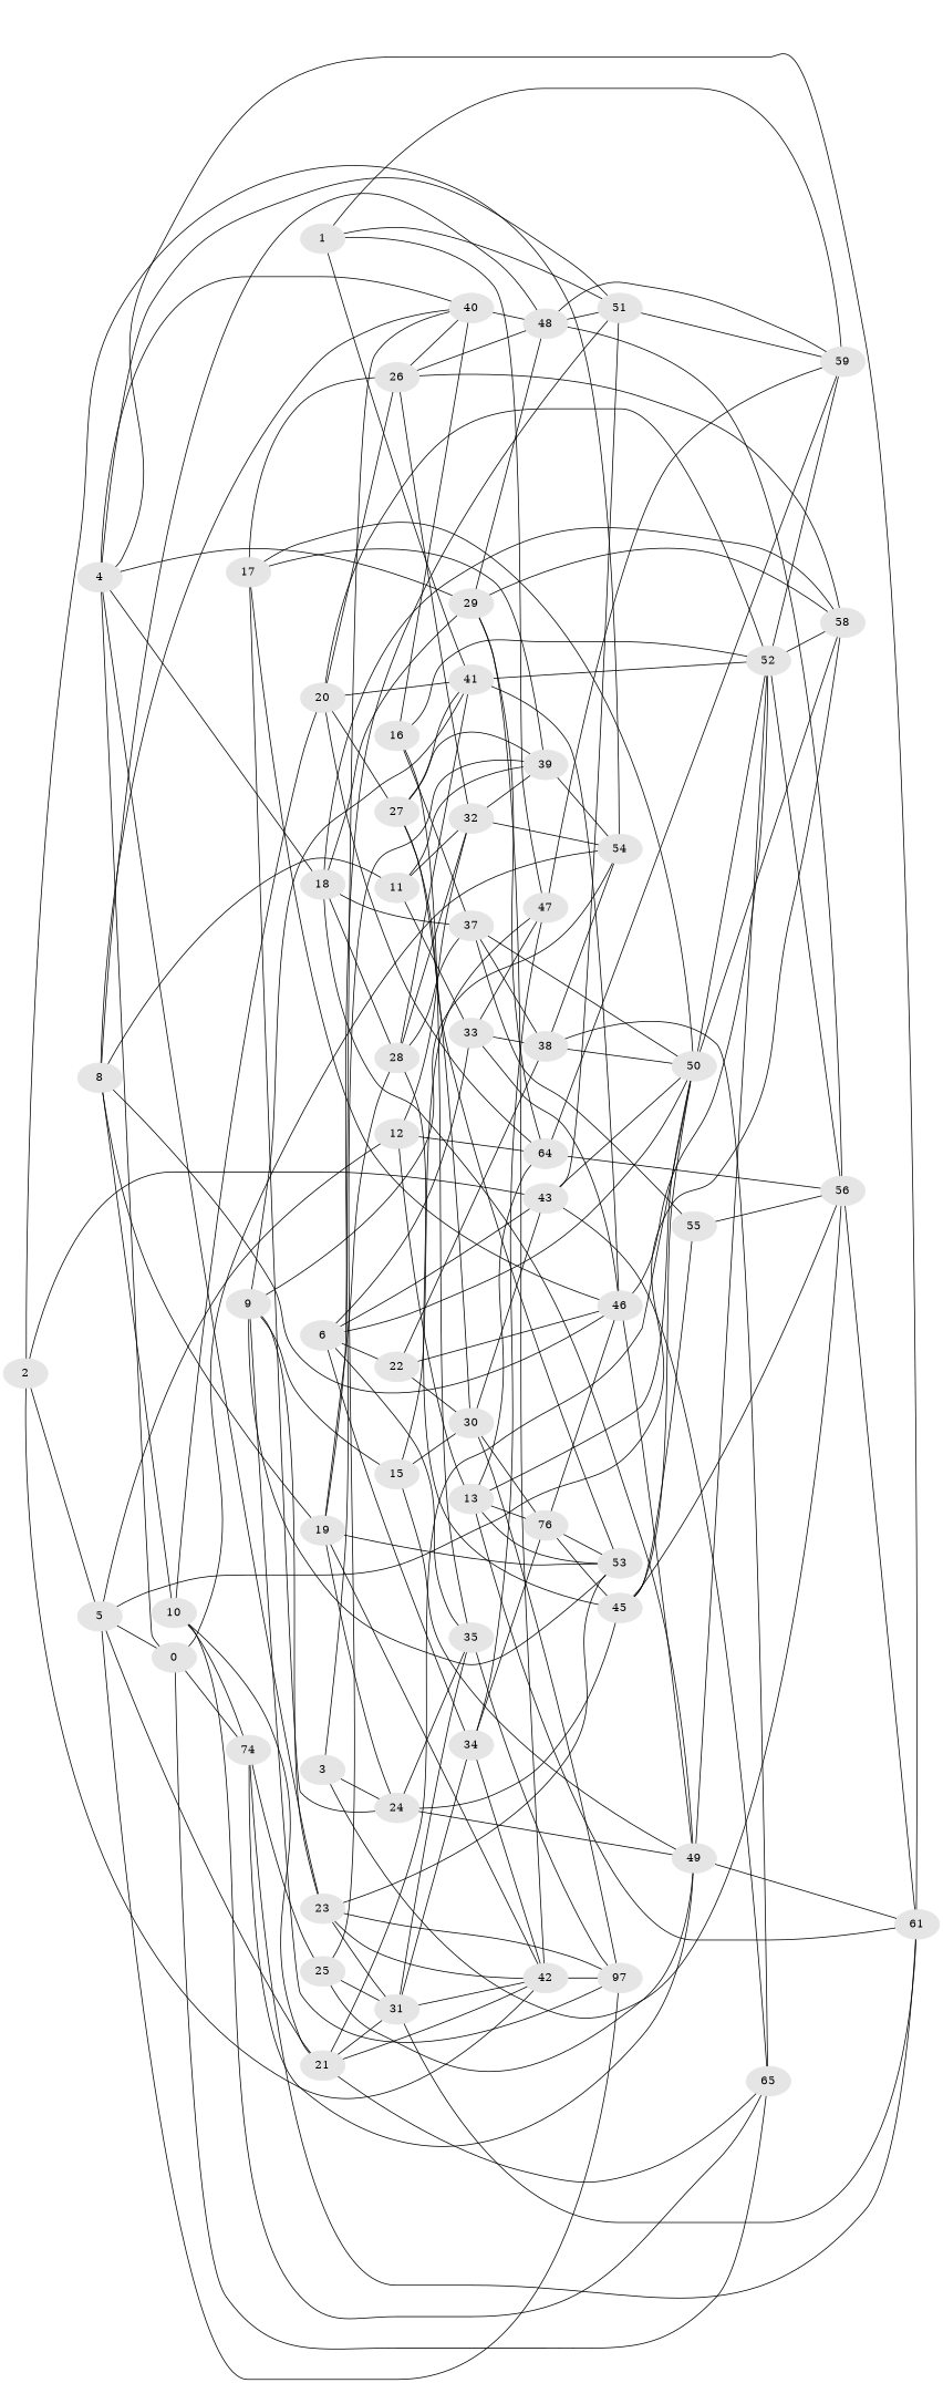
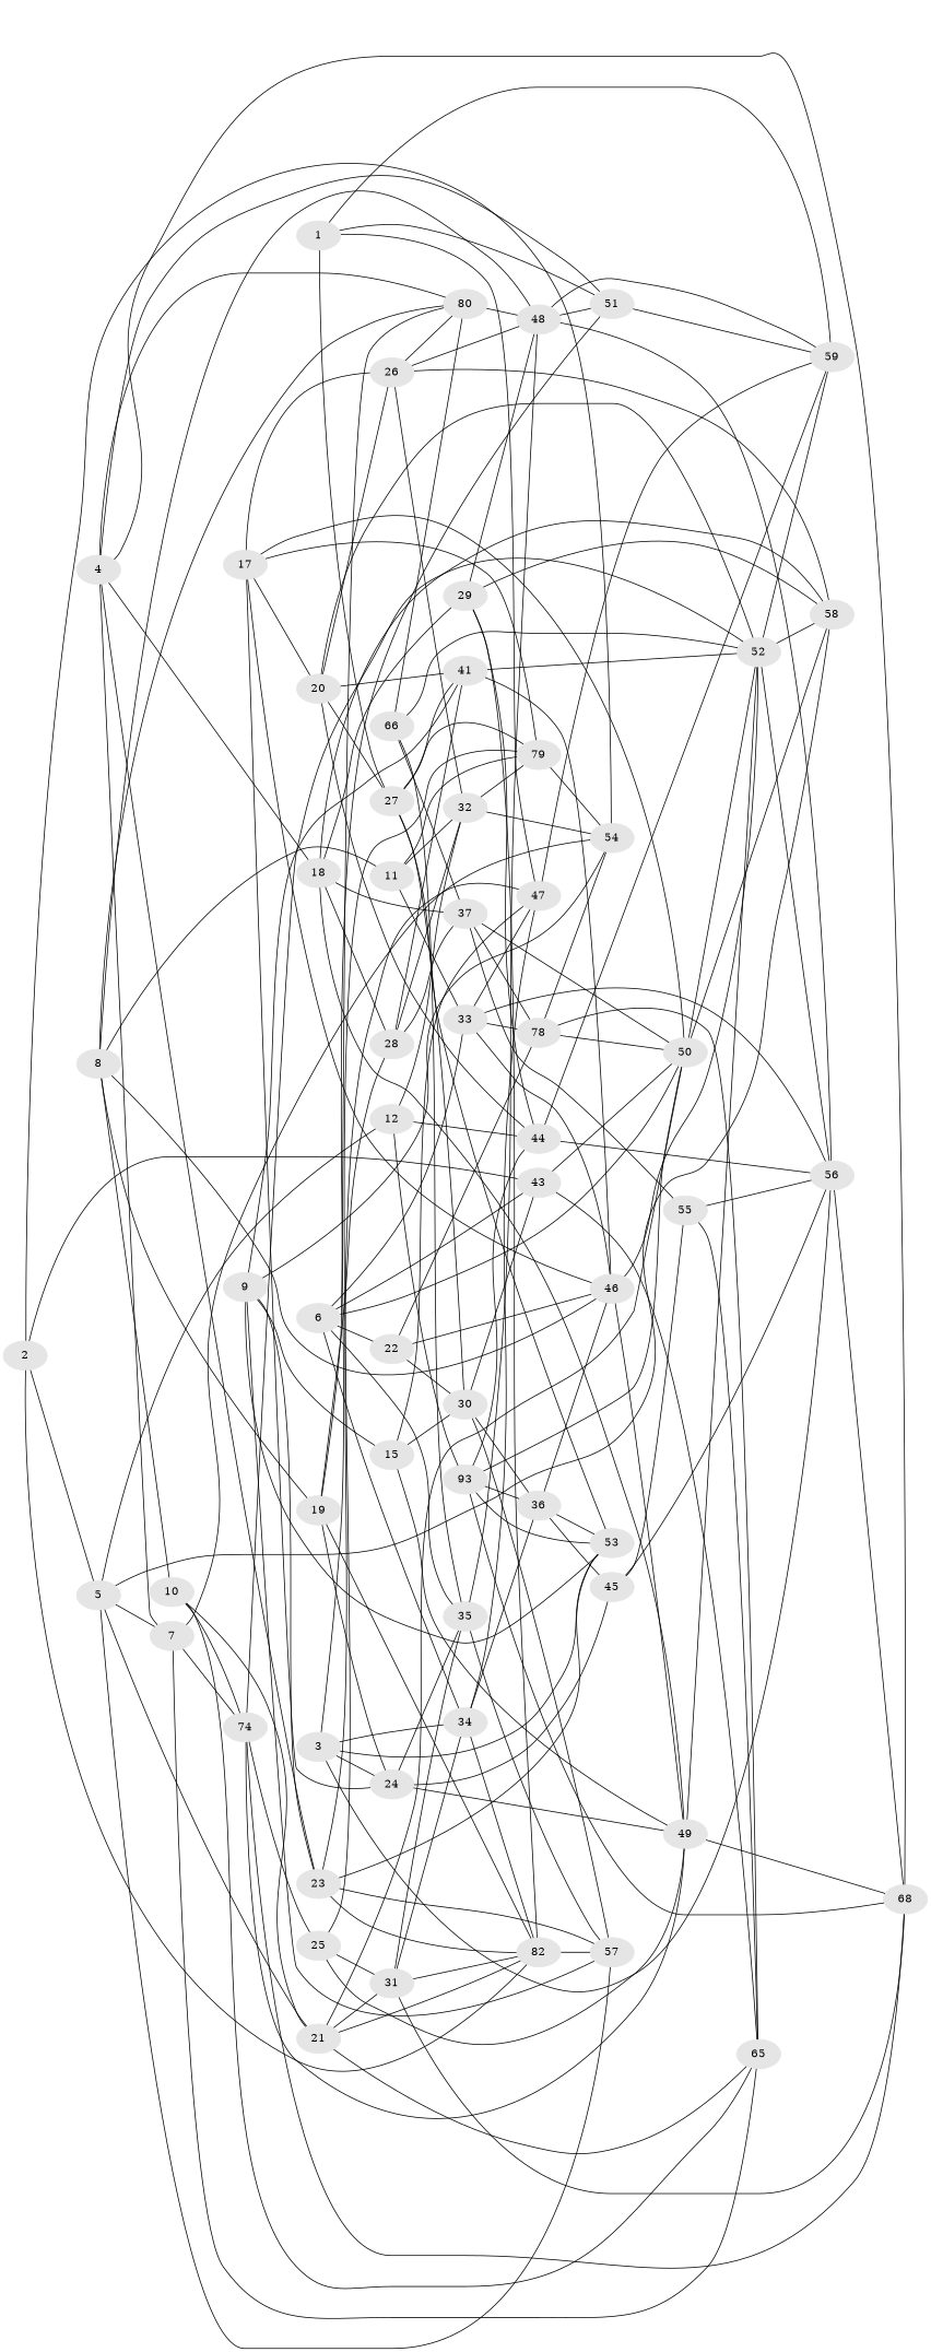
  graph {
    rankdir=LR
    node [color=gray90 style=filled]
    edge [weight=1.0]
    1
    27
    47
    51
    59
    41
    53
-   39
+   39 [label=79]
    30
    2
    5
-   42
+   42 [label=82]
    43
    54
-   7 [label=0]
+   7
    12
    21
-   57 [label=97]
+   57
    58
    50
    n21 [label=65]
    3
    24
    34
    56
    35
    49
    45
-   36 [label=76]
-   61
+   36
+   61 [label=68]
    4
    18
    23
    29
-   40
+   40 [label=80]
    n36 [label=74]
    37
    28
    48
-   44 [label=64]
+   44
    32
-   13
+   13 [label=93]
    31
    6
    22
    33
    46
-   38
+   38 [label=78]
    52
    25
    8
    10
    11
    19
    9
    15
-   16
+   16 [label=66]
    55
    17
    20
    26
-   1 -- 41
+   1 -- 27
    1 -- 47
    1 -- 51
    1 -- 59
    27 -- 41
    27 -- 53
    27 -- 39
    27 -- 30
    47 -- 59
    51 -- 59
    41 -- 46
    41 -- 52
    39 -- 54
    30 -- 43
    30 -- 57
    30 -- 36
    2 -- 5
    2 -- 42
    2 -- 43
    2 -- 54
    5 -- 7
    5 -- 12
    5 -- 21
    5 -- 57
    5 -- 58
    42 -- 57
-   43 -- 51
    43 -- 50
    43 -- n21
    7 -- 54
    7 -- n21
    7 -- n36
    12 -- 44
    12 -- 32
    12 -- 13
    21 -- 42
    21 -- 50
    21 -- n21
    21 -- 31
    50 -- 58
    50 -- 52
    3 -- 51
    3 -- 24
+   3 -- 34
    3 -- 56
    24 -- 35
    24 -- 49
    24 -- 45
    34 -- 47
    34 -- 42
    34 -- 36
    56 -- 61
    35 -- 57
+   35 -- 48
    49 -- 61
    49 -- 52
-   45 -- 50
    45 -- 56
    45 -- 55
    36 -- 53
    36 -- 45
    36 -- 46
    4 -- 51
    4 -- 7 [weight=2.0]
    4 -- 61
    4 -- 18
    4 -- 23
-   4 -- 29
    4 -- 40
    18 -- 58
    18 -- 49
    18 -- 29
    18 -- 37
    18 -- 28
-   23 -- 31
+   23 -- 47
    23 -- 53
    23 -- 42
    23 -- 57
    29 -- 42
    29 -- 58
    29 -- 48
    29 -- 44
    40 -- 48
    n36 -- 49
    n36 -- 61
+   n36 -- 52
    n36 -- 25
    37 -- 50
    37 -- 38
    37 -- 55
    28 -- 41
-   28 -- 45
    28 -- 37
    28 -- 32
    48 -- 51
    48 -- 59
    48 -- 56
    44 -- 59
    44 -- 56
    32 -- 39
    32 -- 54
    13 -- 53
    13 -- 50
    13 -- 36
    13 -- 61
    13 -- 44
    31 -- 42
    31 -- 34
    31 -- 35
    31 -- 61
    6 -- 43
    6 -- 50
    6 -- 34
    6 -- 35
    6 -- 22
    6 -- 33
    22 -- 30
    22 -- 46
    22 -- 38
    33 -- 47
+   33 -- 56
    33 -- 46
    33 -- 38
    46 -- 49
    46 -- 52
    38 -- 54
    38 -- 50
    38 -- n21
    52 -- 59
    52 -- 58
    52 -- 56
    25 -- 39
    25 -- 49
    25 -- 31
    8 -- 40
    8 -- 48
    8 -- 46
    8 -- 10
    8 -- 11
    8 -- 19
    10 -- 21
    10 -- n21
    10 -- n36
    11 -- 39
    11 -- 32
    11 -- 33
-   19 -- 53
+   3 -- 53
    19 -- 42
    19 -- 24
    19 -- 40
    19 -- 28
    9 -- 41
    9 -- 53
    9 -- 54
    9 -- 57
    9 -- 23
    9 -- 15
    15 -- 47
    15 -- 30
    15 -- 49
    16 -- 35
    16 -- 40
    16 -- 37
    16 -- 52
+   55 -- n21
    55 -- 56
    17 -- 39
    17 -- 50
    17 -- 24
    17 -- 46
-   10 -- 20
+   17 -- 20
    17 -- 26
    20 -- 27
    20 -- 41
    20 -- 44
    20 -- 52
    20 -- 26
    26 -- 58
    26 -- 40
    26 -- 48
    26 -- 32
  }
